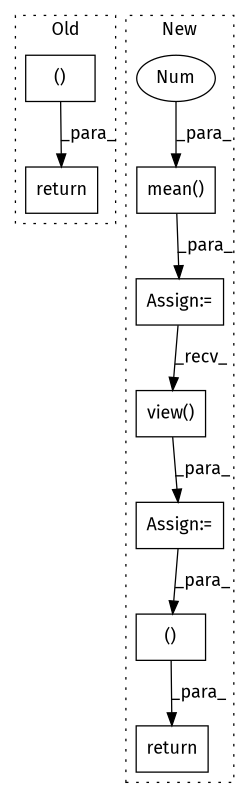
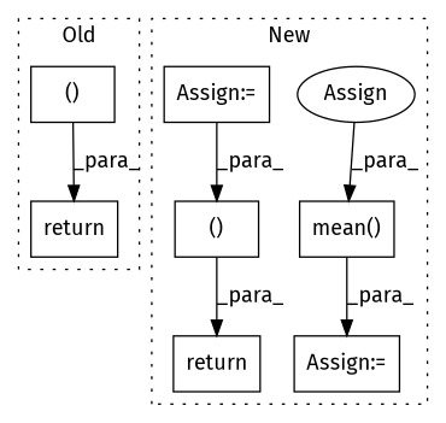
  digraph {
    fontname="Fira Sans"
    node [a=54 fontname="Fira Sans" l=7 shape=box]
    edge [fontname="Fira Sans"]
    n1 [l=8 label="()" s=60301]
    n2 [a=93 label=return s=60287]
-   n3 [a=75 l="17,1" label="view()" s="60833,60857"]
-   n4 [a=76 l=1 label=Num s=60856 shape=ellipse]
+   n4 [a=76 l=1 label=Assign s=60856 shape=ellipse]
    n5 [a=68 l=3 label="Assign:=" s=60830]
    n6 [a=93 label=return s=60906]
    n7 [l=21 label="()" s=60920]
    n8 [a=68 l=3 label="Assign:=" s=60492]
    n9 [a=75 l="11,9" label="mean()" s="60495,60513"]
    subgraph cluster_1 {
      label=Old
      style=dotted
      n1
      n2
    }
    subgraph cluster_2 {
      label=New
      style=dotted
-     n3
      n4
      n5
      n6
      n7
      n8
      n9
    }
    n1 -> n2 [label=_para_]
-   n3 -> n5 [label=_para_]
    n4 -> n9 [label=_para_]
    n5 -> n7 [label=_para_]
    n7 -> n6 [label=_para_]
-   n8 -> n3 [label=_recv_]
    n9 -> n8 [label=_para_]
  }
